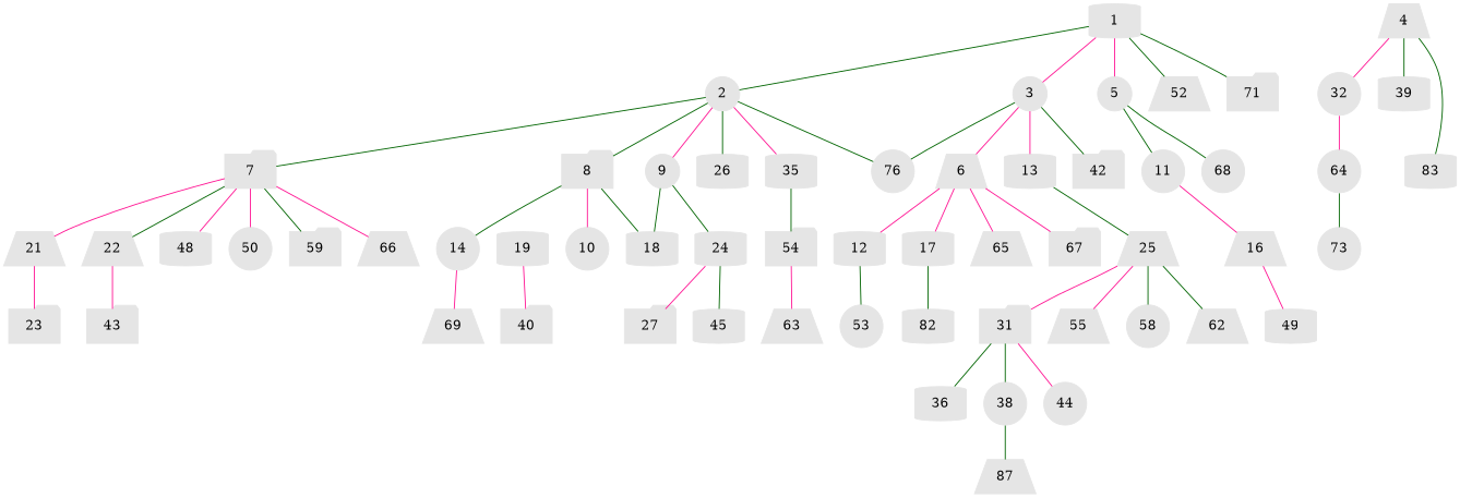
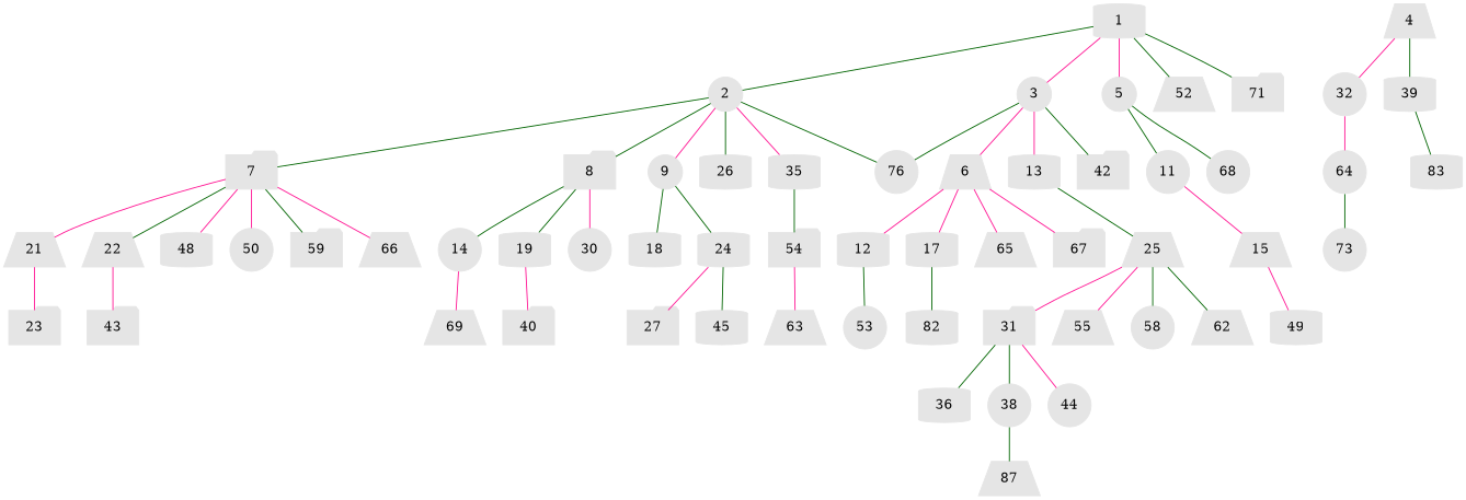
  graph {
    node [color=gray90 shape=circle style=filled]
    edge [color=darkgreen]
    1 [shape=cylinder super="+37"]
    2 [super="+20"]
    3
    5
    52 [shape=trapezium]
    71 [shape=folder]
    7 [shape=folder super="+15"]
    8 [shape=folder super="+74"]
    9 [super="+10"]
    26 [shape=cylinder super="+41"]
    35 [shape=cylinder super="+80"]
    76
    6 [shape=trapezium super="+61"]
    13 [shape=cylinder super="+72"]
    42 [shape=folder]
    11
    68
    21 [shape=trapezium]
    22 [shape=trapezium super="+46"]
    48 [shape=cylinder]
    50
    59 [shape=folder]
    66 [shape=trapezium]
    14
    19 [shape=cylinder super="+28"]
-   30 [super="+84" label=10]
+   30 [super="+84"]
    18 [shape=cylinder]
    24 [shape=cylinder]
    54 [shape=folder super="+57"]
    4 [shape=trapezium super="+78"]
    32 [super="+51"]
    39 [shape=cylinder]
    12 [shape=cylinder super="+75"]
    17 [shape=cylinder super="+79"]
    65 [shape=trapezium]
    67 [shape=folder]
    25 [shape=trapezium super="+29"]
    64
    83 [shape=cylinder]
-   16 [shape=trapezium super="+33"]
+   16 [shape=trapezium super="+33" label=15]
    53
    82 [shape=cylinder]
    23 [shape=folder]
    43 [shape=folder]
    69 [shape=trapezium]
    40 [shape=folder super="+86"]
    27 [shape=folder super="+47"]
    45 [shape=cylinder super="+60"]
    49 [shape=cylinder]
    31 [shape=folder super="+34"]
    55 [shape=trapezium super="+85"]
    58 [super="+81"]
    62 [shape=trapezium]
    36 [shape=cylinder]
    38 [super="+77"]
    44
    87 [shape=trapezium]
    73
    63 [shape=trapezium super="+70"]
    1 -- 2
    1 -- 3 [color=deeppink]
    1 -- 5 [color=deeppink]
    1 -- 52
    1 -- 71
    2 -- 7
    2 -- 8
    2 -- 9 [color=deeppink]
    2 -- 26
    2 -- 35 [color=deeppink]
    2 -- 76
    3 -- 76
    3 -- 6 [color=deeppink]
    3 -- 13 [color=deeppink]
    3 -- 42
    5 -- 11
    5 -- 68
    7 -- 21 [color=deeppink]
    7 -- 22
    7 -- 48 [color=deeppink]
    7 -- 50 [color=deeppink]
    7 -- 59
    7 -- 66 [color=deeppink]
    8 -- 14
-   8 -- 18
+   8 -- 19
    8 -- 30 [color=deeppink]
    9 -- 18
    9 -- 24
    35 -- 54
    6 -- 12 [color=deeppink]
    6 -- 17 [color=deeppink]
    6 -- 65 [color=deeppink]
    6 -- 67 [color=deeppink]
    13 -- 25
    11 -- 16 [color=deeppink]
    21 -- 23 [color=deeppink]
    22 -- 43 [color=deeppink]
    14 -- 69 [color=deeppink]
    19 -- 40 [color=deeppink]
    24 -- 27 [color=deeppink]
    24 -- 45
    54 -- 63 [color=deeppink]
    4 -- 32 [color=deeppink]
    4 -- 39
    32 -- 64 [color=deeppink]
-   4 -- 83
+   39 -- 83
    12 -- 53
    17 -- 82
    25 -- 31 [color=deeppink]
    25 -- 55 [color=deeppink]
    25 -- 58
    25 -- 62
    64 -- 73
    16 -- 49 [color=deeppink]
    31 -- 36
    31 -- 38
    31 -- 44 [color=deeppink]
    38 -- 87
  }
